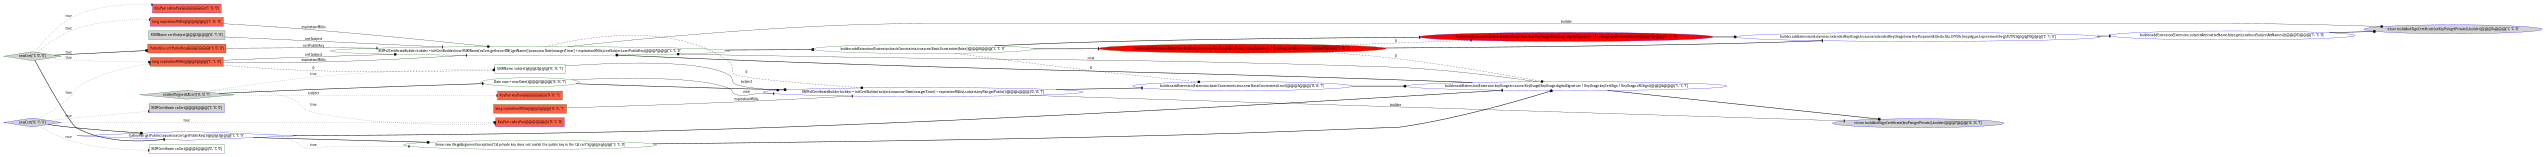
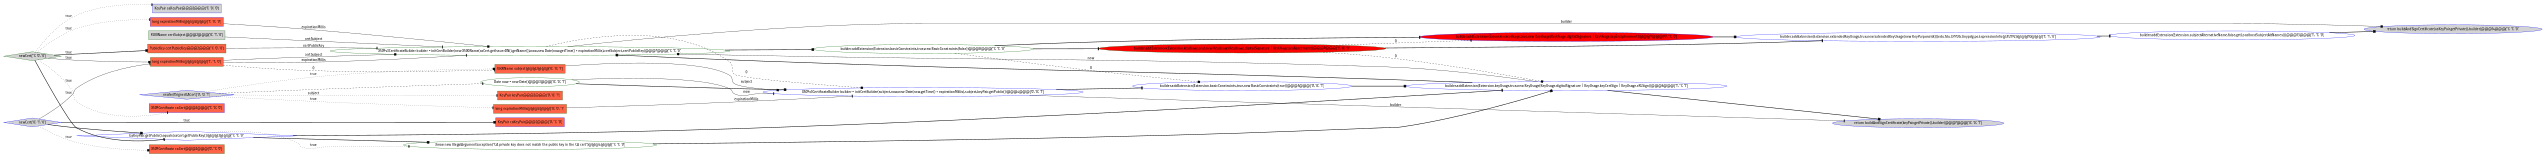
  digraph {
    fontname="Fira Sans"
    rankdir=LR
    node [color=blue fillcolor=white fontname="Fira Sans" shape=ellipse style=filled]
    edge [arrowhead=box fontname="Fira Sans" style=bold]
    n1 [color=darkgreen label="X509v3CertificateBuilder builder = initCertBuilder(new X500Name(caCert.getIssuerDN().getName()),now,new Date(now.getTime() + expirationMillis),certSubject,certPublicKey)@@@7@@@['1', '1', '0']"]
    n2 [fillcolor=lightgray label="return buildAndSignCertificate(caKeyPair.getPrivate(),builder)@@@14@@@['1', '1', '0']"]
    n3 [color=darkgreen label="builder.addExtension(Extension.basicConstraints,true,new BasicConstraints(false))@@@8@@@['1', '1', '0']"]
    n4 [label="X509v3CertificateBuilder builder = initCertBuilder(subject,now,new Date(now.getTime() + expirationMillis),subject,keyPair.getPublic())@@@4@@@['0', '0', '1']"]
    n5 [color=darkgreen fillcolor=red label="builder.addExtension(Extension.keyUsage,true,new KeyUsage(KeyUsage.digitalSignature | KeyUsage.keyAgreement))@@@9@@@['1', '0', '0']"]
    n6 [fillcolor=red label="builder.addExtension(Extension.keyUsage,true,new KeyUsage(KeyUsage.digitalSignature | KeyUsage.keyEncipherment))@@@9@@@['0', '1', '0']"]
    n7 [label="builder.addExtension(Extension.basicConstraints,true,new BasicConstraints(true))@@@5@@@['0', '0', '1']"]
    n8 [fillcolor=lightgray label="return buildAndSignCertificate(keyPair.getPrivate(),builder)@@@7@@@['0', '0', '1']"]
    n9 [label="builder.addExtension(Extension.extendedKeyUsage,true,new ExtendedKeyUsage(new KeyPurposeId((((edu.fdu.CPPDG.tinypdg.pe.ExpressionInfo@3f2192))@@@10@@@['1', '1', '0']"]
    n10 [label="builder.addExtension(Extension.keyUsage,true,new KeyUsage(KeyUsage.digitalSignature | KeyUsage.keyCertSign | KeyUsage.cRLSign))@@@6@@@['1', '1', '1']"]
    n11 [label="builder.addExtension(Extension.subjectAlternativeName,false,getLocalhostSubjectAltNames())@@@13@@@['1', '1', '0']"]
    n12 [color=darkgreen label="throw new IllegalArgumentException(\"CA private key does not match the public key in the CA cert\")@@@4@@@['1', '1', '0']"]
-   n13 [color=darkgreen label="X509Certificate caCert@@@2@@@['0', '1', '0']" shape=box]
+   n13 [color=darkgreen fillcolor=tomato label="X509Certificate caCert@@@2@@@['0', '1', '0']" shape=box]
    n14 [color=darkgreen fillcolor=tomato label="long expirationMillis@@@2@@@['1', '1', '0']" shape=box]
-   n15 [color=darkgreen label="X500Name subject@@@2@@@['0', '0', '1']" shape=box]
+   n15 [color=darkgreen fillcolor=tomato label="X500Name subject@@@2@@@['0', '0', '1']" shape=box]
    n16 [color=darkgreen fillcolor=tomato label="long expirationMillis@@@2@@@['0', '0', '1']" shape=box]
    n17 [fillcolor=tomato label="long expirationMillis@@@2@@@['1', '0', '0']" shape=box]
    n18 [color=darkgreen fillcolor=tomato label="PublicKey certPublicKey@@@2@@@['1', '0', '0']" shape=box]
    n19 [color=darkgreen fillcolor=lightgray label="newCert['1', '0', '0']" shape=diamond]
-   n20 [fillcolor=tomato label="KeyPair caKeyPair@@@2@@@['1', '0', '0']" shape=box]
-   n21 [fillcolor=lightgray label="X509Certificate caCert@@@2@@@['1', '0', '0']" shape=box]
+   n20 [fillcolor=lightgray label="KeyPair caKeyPair@@@2@@@['1', '0', '0']" shape=box]
+   n21 [fillcolor=tomato label="X509Certificate caCert@@@2@@@['1', '0', '0']" shape=box]
    n22 [label="!caKeyPair.getPublic().equals(caCert.getPublicKey())@@@3@@@['1', '1', '0']" shape=diamond]
    n23 [color=darkgreen fillcolor=lightgray label="X500Name certSubject@@@2@@@['0', '1', '0']" shape=box]
    n24 [color=darkgreen label="Date now = new Date()@@@3@@@['0', '0', '1']"]
    n25 [fillcolor=lightgray label="newCert['0', '1', '0']" shape=diamond]
    n26 [fillcolor=tomato label="KeyPair caKeyPair@@@2@@@['0', '1', '0']" shape=box]
    n27 [color=darkgreen fillcolor=tomato label="KeyPair keyPair@@@2@@@['0', '0', '1']" shape=box]
-   n28 [color=darkgreen fillcolor=lightgray label="newSelfSignedCACert['0', '0', '1']" shape=diamond]
+   n28 [fillcolor=lightgray label="newSelfSignedCACert['0', '0', '1']" shape=diamond]
    n1 -> n2 [label=builder style=solid]
    n1 -> n3
    n1 -> n4 [label=0 style=dashed]
    n3 -> n5 [arrowhead=tee]
    n3 -> n6 [arrowhead=tee]
    n3 -> n7 [label=0 style=dashed]
    n4 -> n7 [arrowhead=tee]
    n4 -> n8 [arrowhead=tee label=builder style=solid]
    n5 -> n6 [arrowhead=tee label=0 style=dashed]
    n5 -> n9 [arrowhead=tee]
    n5 -> n10 [label=0 style=dashed]
    n6 -> n9
    n7 -> n10
    n9 -> n11 [arrowhead=tee]
    n10 -> n1 [label=now style=solid]
    n10 -> n1
    n10 -> n8
    n11 -> n2
    n12 -> n10
    n14 -> n1 [label=certSubject style=solid]
    n14 -> n1 [arrowhead=tee label=expirationMillis style=solid]
-   n14 -> n15 [label=0 style=dashed]
+   n14 -> n15 [arrowhead=tee label=0 style=dashed]
    n15 -> n4 [label=subject style=solid]
    n16 -> n4 [arrowhead=tee label=expirationMillis style=solid]
    n17 -> n1 [label=expirationMillis style=solid]
    n18 -> n1 [arrowhead=tee label=certPublicKey style=solid]
-   n19 -> n14 [label=true style=dotted]
+   n19 -> n14 [label=true style=solid]
    n19 -> n17 [arrowhead=tee label=true style=dotted]
    n19 -> n18 [label=true]
    n19 -> n20 [arrowhead=tee label=true style=dotted]
-   n25 -> n21 [arrowhead=tee label=true style=dotted]
+   n19 -> n21 [arrowhead=tee label=true style=dotted]
    n19 -> n22 [arrowhead=tee]
    n22 -> n10 [arrowhead=tee]
    n22 -> n12 [arrowhead=tee label=true style=dotted]
    n22 -> n12
    n23 -> n1 [arrowhead=tee label=certSubject style=solid]
    n24 -> n4
    n24 -> n4 [arrowhead=tee label=now style=solid]
-   n25 -> n13 [arrowhead=tee label=true style=dotted]
-   n25 -> n14 [arrowhead=tee label=true style=dotted]
+   n25 -> n13 [label=true style=dotted]
+   n25 -> n14 [arrowhead=tee label=true style=solid]
    n25 -> n22
-   n25 -> n26 [label=true style=dotted]
-   n28 -> n15 [arrowhead=tee label=true style=dotted]
-   n28 -> n26 [arrowhead=tee label=true style=dotted]
-   n28 -> n24 [arrowhead=tee]
+   n25 -> n26 [label=true]
+   n28 -> n15 [label=true style=dotted]
+   n28 -> n16 [arrowhead=tee label=true style=dotted]
+   n28 -> n24 [arrowhead=tee style=dashed]
    n28 -> n27 [arrowhead=tee label=subject style=dotted]
  }
